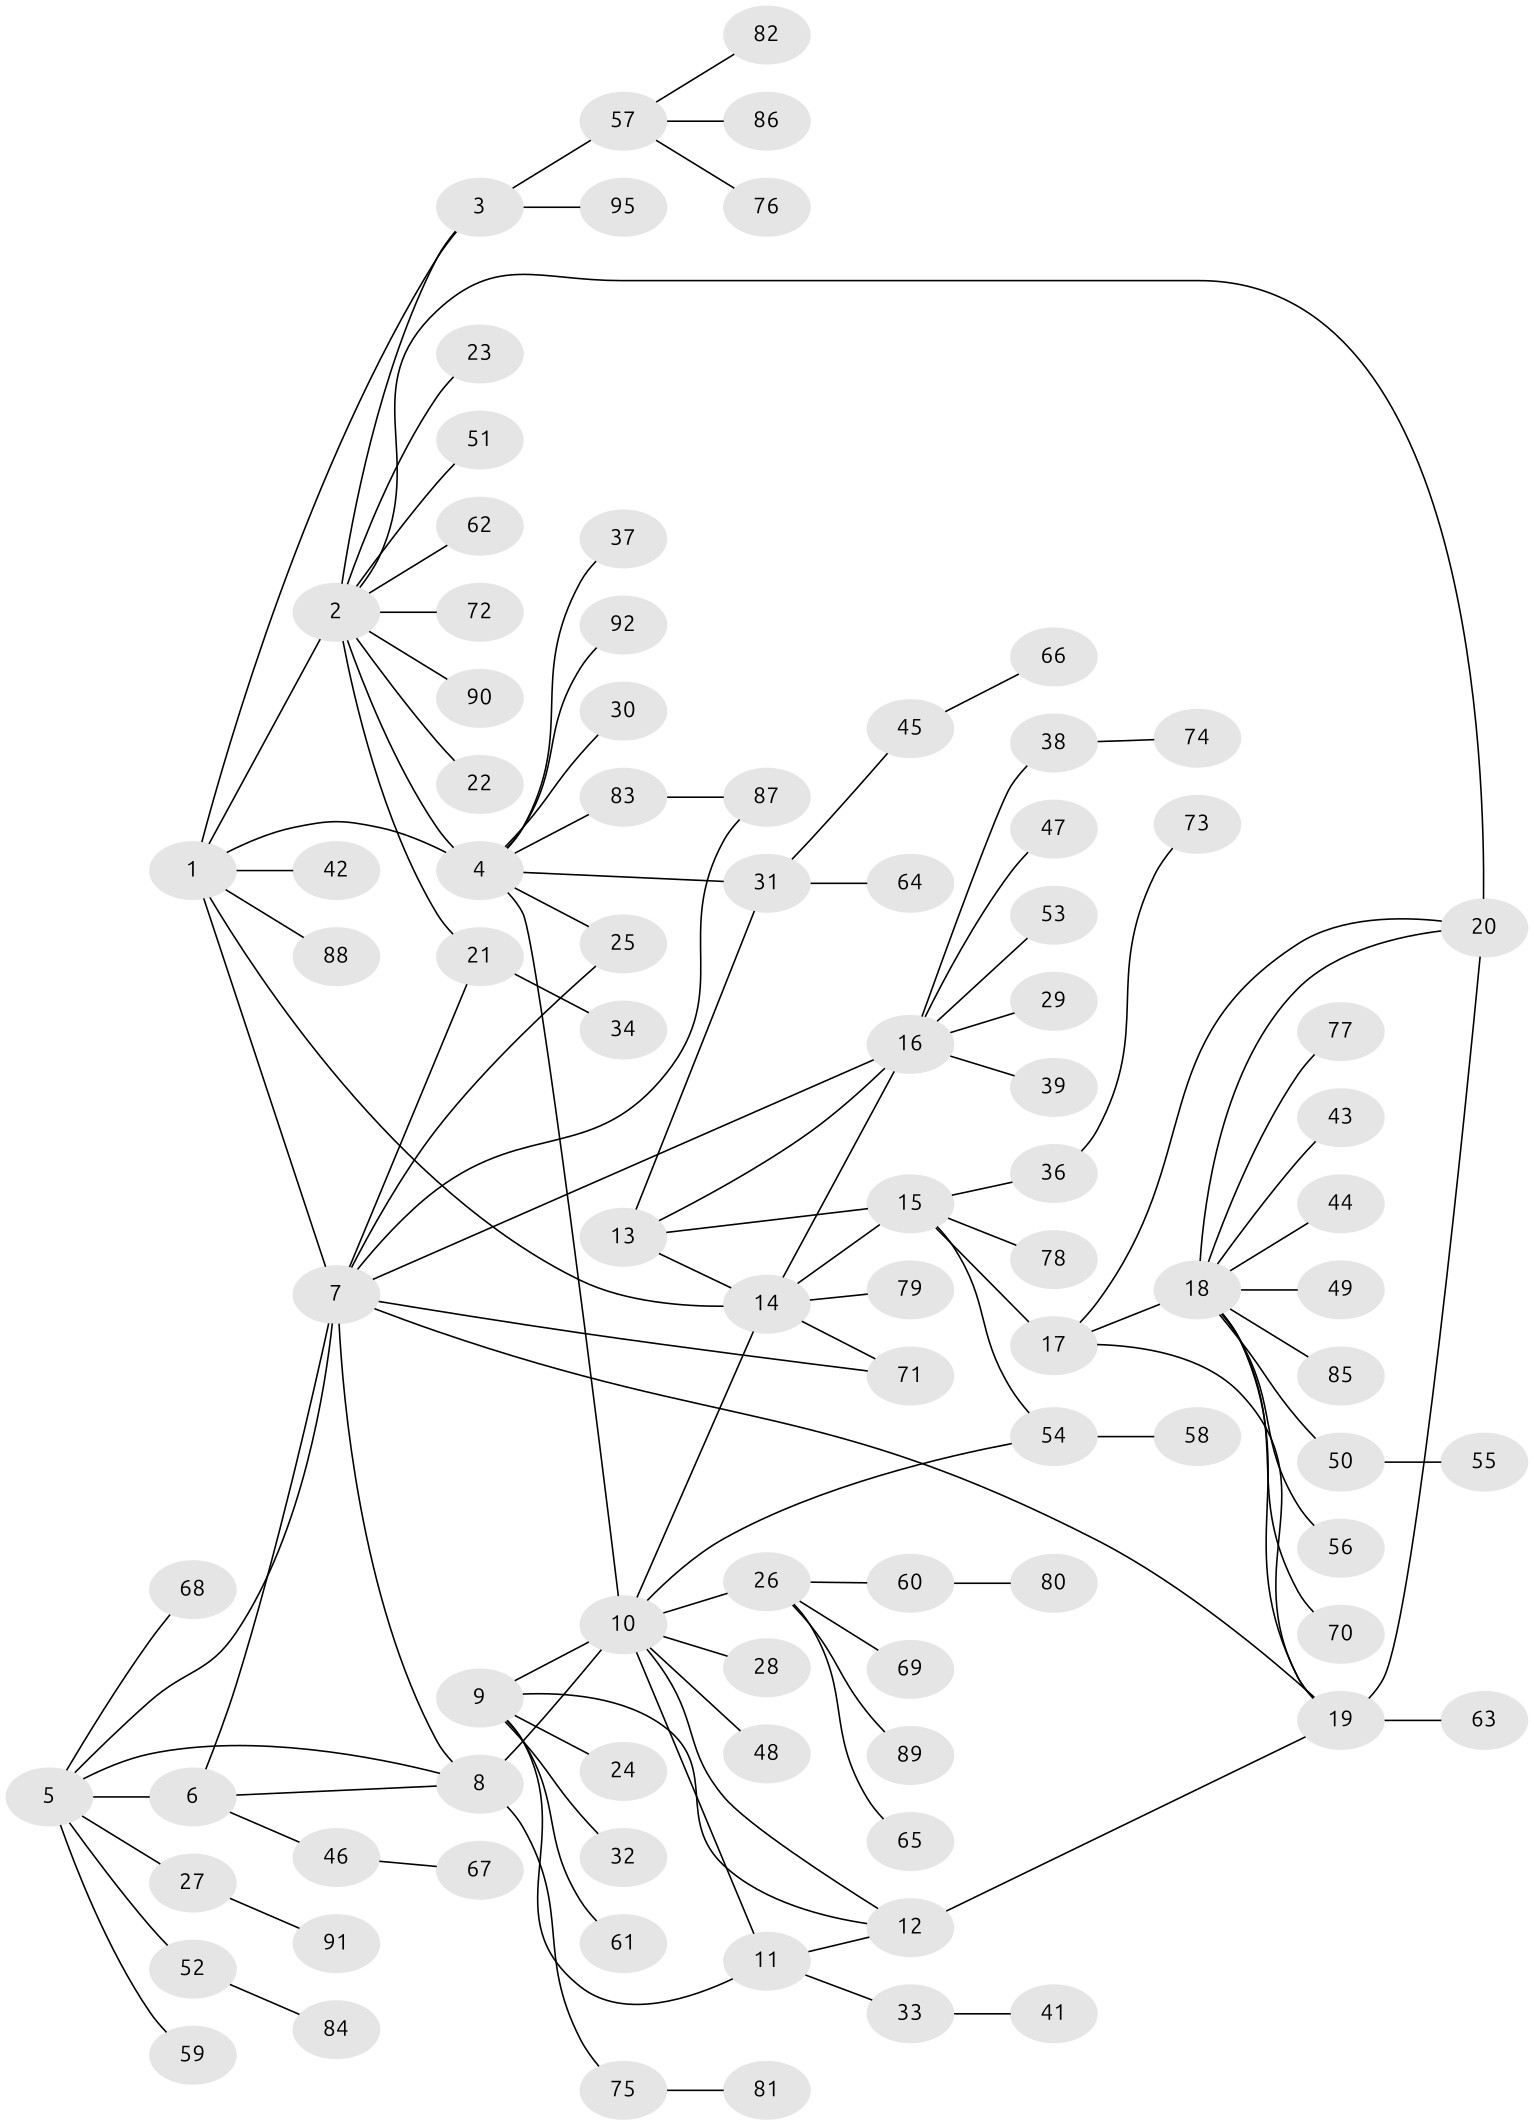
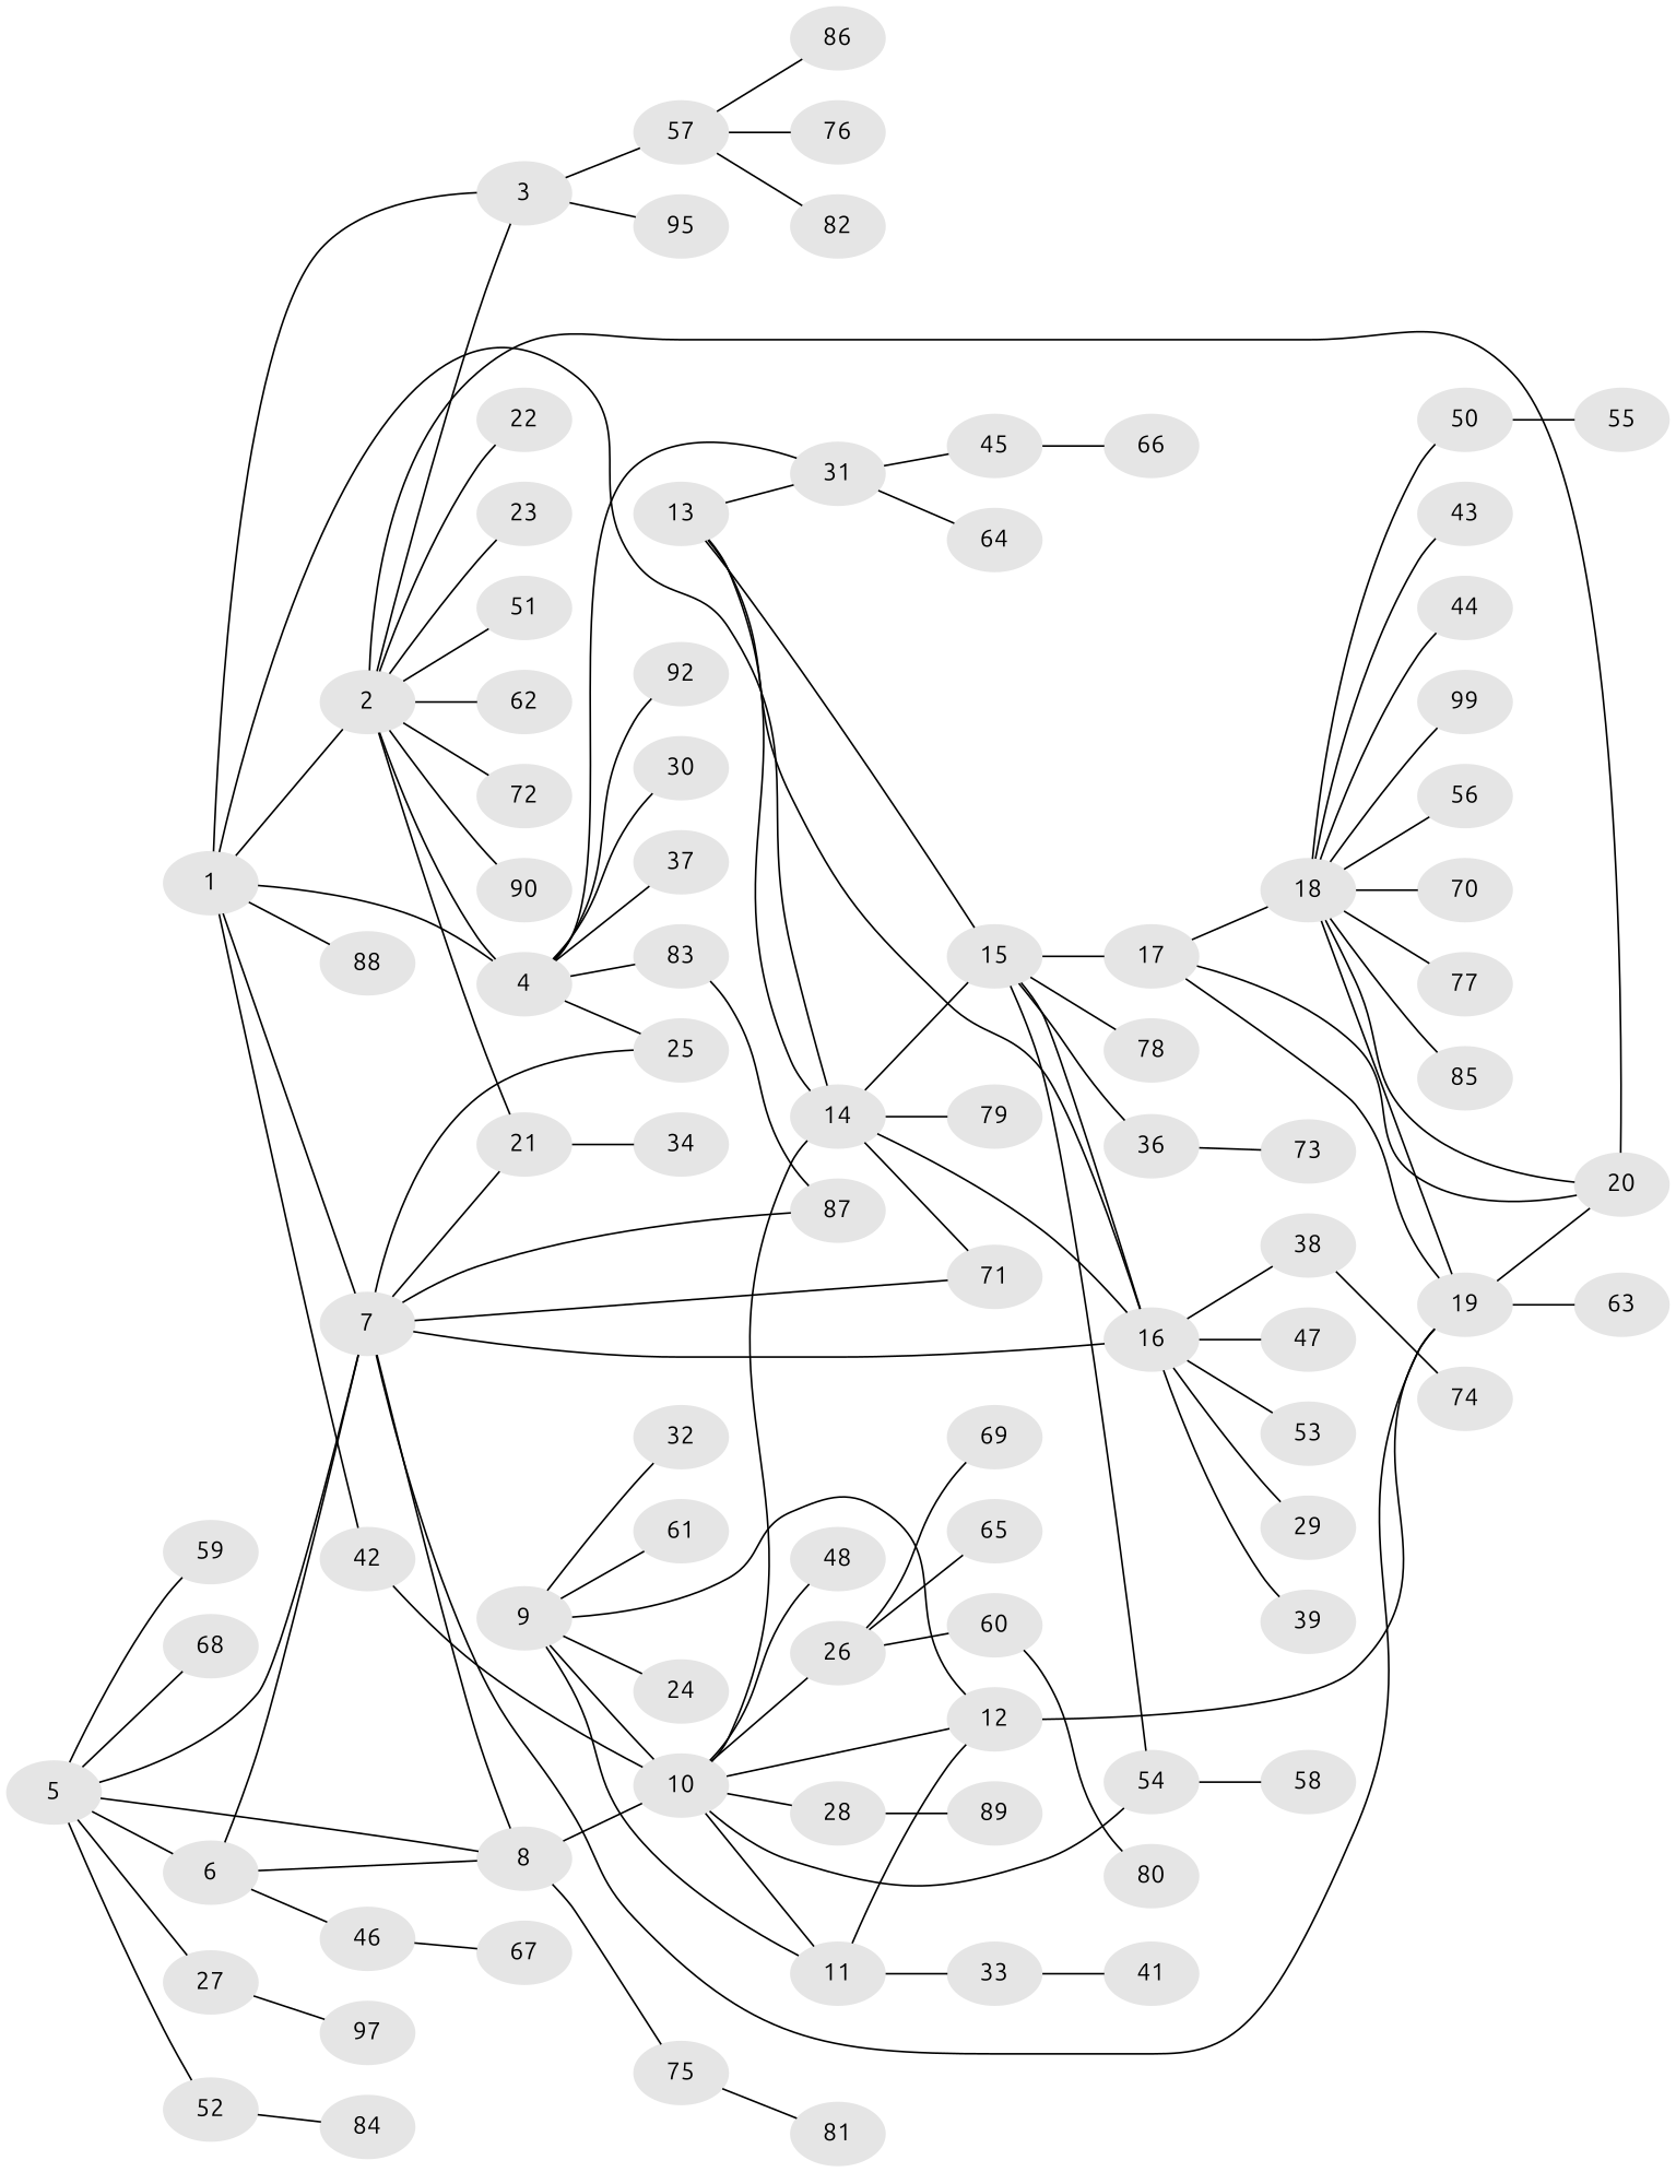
  graph {
    fontname=Ubuntu
    rankdir=LR
    node [color=gray90 fontname=Ubuntu style=filled]
    edge [fontname=Ubuntu]
    1
    2
    3
    4
    7
    14
    42
    88
    20
    21
    22
    23
    51
    62
    72
    90
    n17 [label=95]
    57
    10
    25
    30
    31
    37
    83
    92
    8
    16
    19
    71
    87
    15
    79
    34
    76
    82
    86
    11
    12
    26
    28
    48
    54
    45
    64
    5
    6
    27
    52
    59
    68
    46
    75
-   91
+   91 [label=97]
    84
    67
    29
    38
    39
    47
    53
    63
    81
    9
    24
    32
    61
    33
    60
    65
    69
    89
    58
    41
    13
    17
    36
    78
    18
    73
    74
    43
    44
-   49
+   49 [label=99]
    50
    56
    70
    77
    85
    55
    80
    66
    1 -- 2
    1 -- 3
    1 -- 4
    1 -- 7
    1 -- 14
    1 -- 42
    1 -- 88
    2 -- 3
    2 -- 4
    2 -- 20
    2 -- 21
    2 -- 22
    2 -- 23
    2 -- 51
    2 -- 62
    2 -- 72
    2 -- 90
    3 -- n17
    3 -- 57
-   4 -- 10
+   42 -- 10
    4 -- 25
    4 -- 30
    4 -- 31
    4 -- 37
    4 -- 83
    4 -- 92
    7 -- 21
    7 -- 25
    7 -- 8
    7 -- 16
    7 -- 19
    7 -- 71
    7 -- 87
    14 -- 16
    14 -- 71
    14 -- 15
    14 -- 79
    21 -- 34
    57 -- 76
    57 -- 82
    57 -- 86
    10 -- 14
    10 -- 11
    10 -- 12
    10 -- 26
    10 -- 28
    10 -- 48
    10 -- 54
    31 -- 45
    31 -- 64
    83 -- 87
    8 -- 10
    8 -- 75
    16 -- 29
    16 -- 38
    16 -- 39
    16 -- 47
    16 -- 53
    19 -- 20
    19 -- 63
+   15 -- 16
    15 -- 54
    15 -- 17
    15 -- 36
    15 -- 78
    11 -- 12
    11 -- 33
    12 -- 19
    26 -- 60
    26 -- 65
    26 -- 69
-   26 -- 89
+   28 -- 89
    54 -- 58
    45 -- 66
    5 -- 7
    5 -- 8
    5 -- 6
    5 -- 27
    5 -- 52
    5 -- 59
    5 -- 68
    6 -- 7
    6 -- 8
    6 -- 46
    27 -- 91
    52 -- 84
    46 -- 67
    75 -- 81
    38 -- 74
    9 -- 10
    9 -- 11
    9 -- 12
    9 -- 24
    9 -- 32
    9 -- 61
    33 -- 41
    60 -- 80
    13 -- 14
    13 -- 31
    13 -- 16
    13 -- 15
    17 -- 20
    17 -- 19
    17 -- 18
    36 -- 73
    18 -- 20
    18 -- 19
    18 -- 43
    18 -- 44
    18 -- 49
    18 -- 50
    18 -- 56
    18 -- 70
    18 -- 77
    18 -- 85
    50 -- 55
  }
